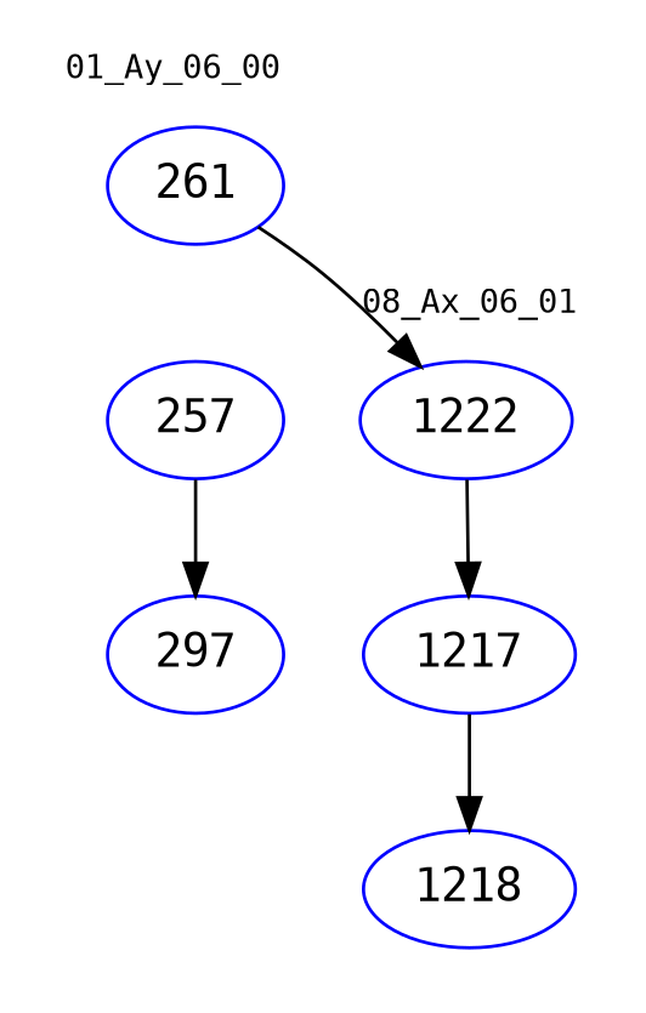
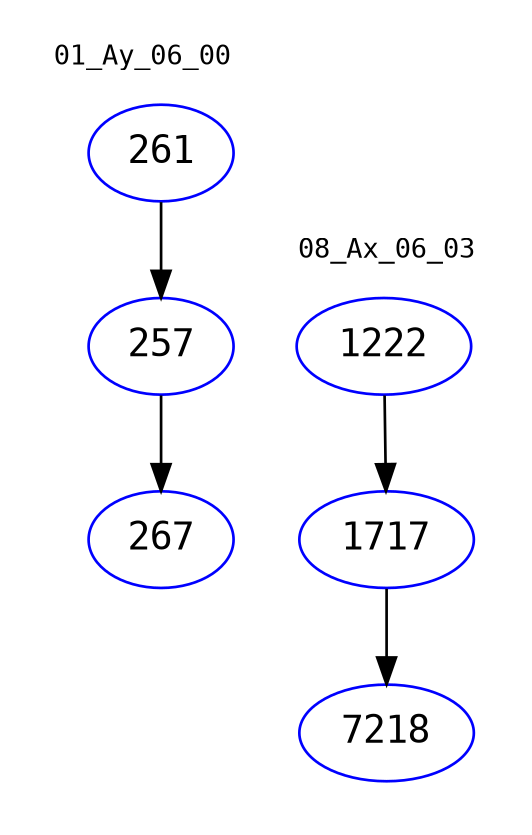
  digraph {
    fontname="DejaVu Sans Mono"
    node [color=blue fontname="DejaVu Sans Mono"]
    edge [color=black fontname="DejaVu Sans Mono"]
    n1 [label=1222]
-   n2 [label=1217]
-   n3 [label=1218]
+   n2 [label=1717]
+   n3 [label=7218]
    n4 [label=261]
    n5 [label=257]
-   n6 [label=297]
+   n6 [label=267]
    subgraph cluster_1 {
      color=white
      fontsize=10
-     label="08_Ax_06_01"
+     label="08_Ax_06_03"
      n1
      n2
      n3
    }
    subgraph cluster_2 {
      color=white
      fontsize=10
      label="01_Ay_06_00"
      n4
      n5
      n6
    }
    n1 -> n2
    n2 -> n3
-   n4 -> n1
+   n4 -> n5
    n5 -> n6
  }
